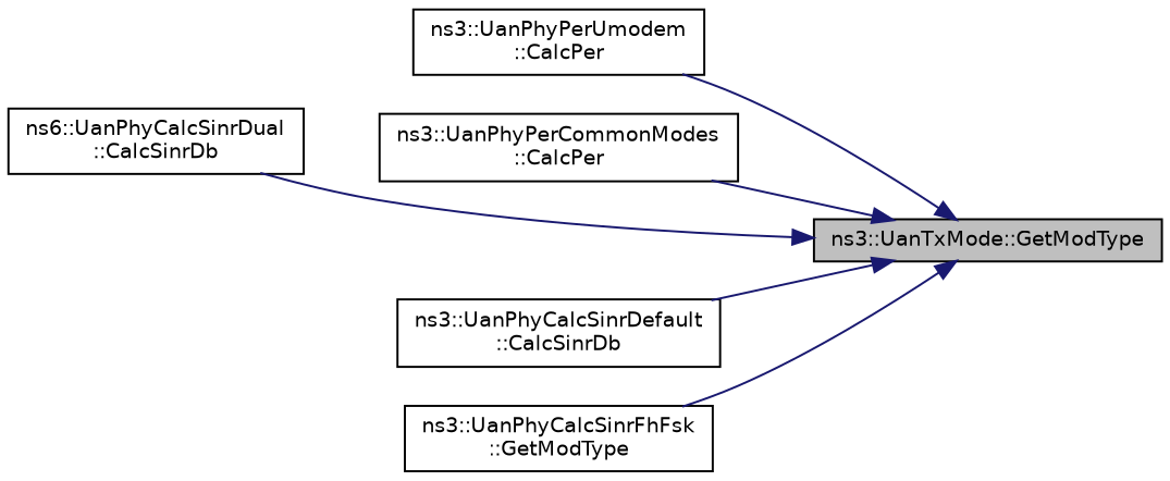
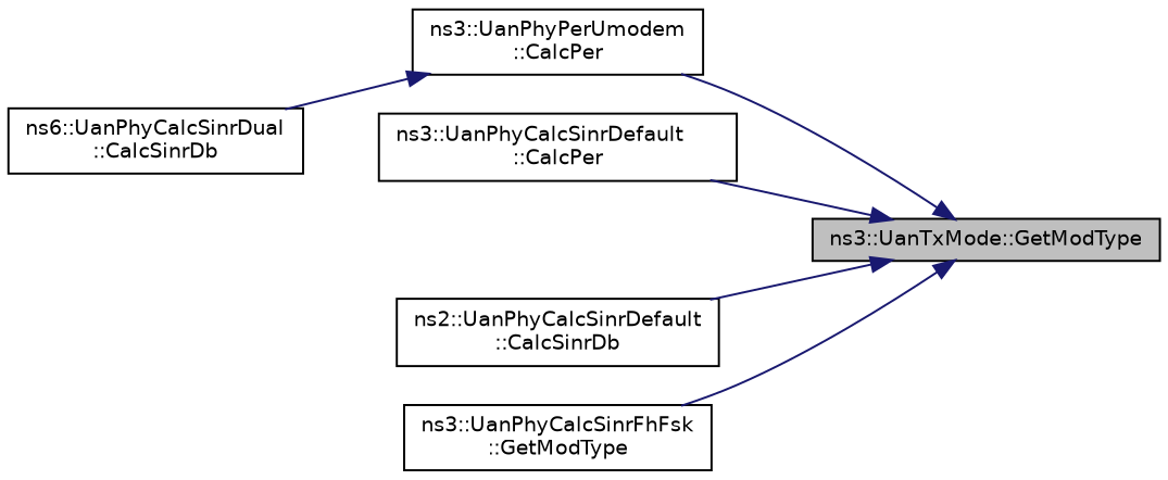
  digraph {
    rankdir=RL
    node [color=black fillcolor=white fontname=Helvetica fontsize=10 shape=record style=filled]
    edge [color=midnightblue dir=back fontname=Helvetica fontsize=10 labelfontname=Helvetica labelfontsize=10 style=solid]
    n1 [fillcolor=grey75 fontcolor=black height=0.2 label="ns3::UanTxMode::GetModType" width=0.4]
    n2 [height=0.2 label="ns3::UanPhyPerUmodem\l::CalcPer" width=0.4]
-   n3 [height=0.2 label="ns3::UanPhyPerCommonModes\l::CalcPer" width=0.4]
+   n3 [height=0.2 label="ns3::UanPhyCalcSinrDefault\l::CalcPer" width=0.4]
    n4 [height=0.2 label="ns6::UanPhyCalcSinrDual\l::CalcSinrDb" width=0.4]
-   n5 [height=0.2 label="ns3::UanPhyCalcSinrDefault\l::CalcSinrDb" width=0.4]
+   n5 [height=0.2 label="ns2::UanPhyCalcSinrDefault\l::CalcSinrDb" width=0.4]
    n6 [height=0.2 label="ns3::UanPhyCalcSinrFhFsk\l::GetModType" width=0.4]
    n1 -> n2
    n1 -> n3
-   n1 -> n4
+   n2 -> n4
    n1 -> n5
    n1 -> n6
  }
